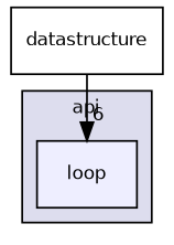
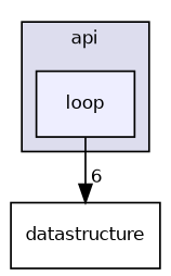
  digraph {
    compound=true
    node [fontname=Helvetica fontsize=10 shape=box]
    n1 [fillcolor="#eeeeff" label=loop pencolor=black style=filled]
    n2 [label=datastructure]
    subgraph cluster_1 {
      bgcolor="#ddddee"
      fontname=Helvetica
      fontsize=10
      label=api
      pencolor=black
      n1
    }
-   n2 -> n1 [headlabel=6 labeldistance=1.5 labelfontname=Helvetica labelfontsize=10]
+   n1 -> n2 [headlabel=6 labeldistance=1.5 labelfontname=Helvetica labelfontsize=10]
  }
